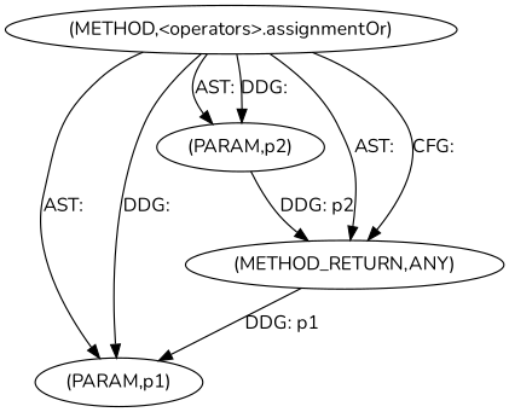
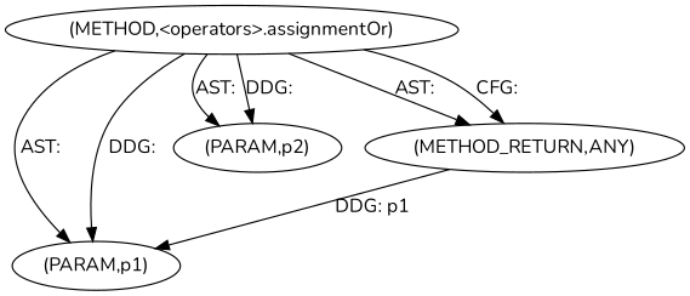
  digraph {
    fontname=Nunito
    node [fontname=Nunito]
    edge [fontname=Nunito]
    n1 [label=<(METHOD,&lt;operators&gt;.assignmentOr)>]
    n2 [label=<(PARAM,p1)>]
    n3 [label=<(PARAM,p2)>]
    n4 [label=<(METHOD_RETURN,ANY)>]
    n1 -> n2 [label="AST: "]
    n1 -> n2 [label="DDG: "]
    n1 -> n3 [label="AST: "]
    n1 -> n3 [label="DDG: "]
    n1 -> n4 [label="AST: "]
    n1 -> n4 [label="CFG: "]
-   n3 -> n4 [label="DDG: p2"]
    n4 -> n2 [label="DDG: p1"]
  }
